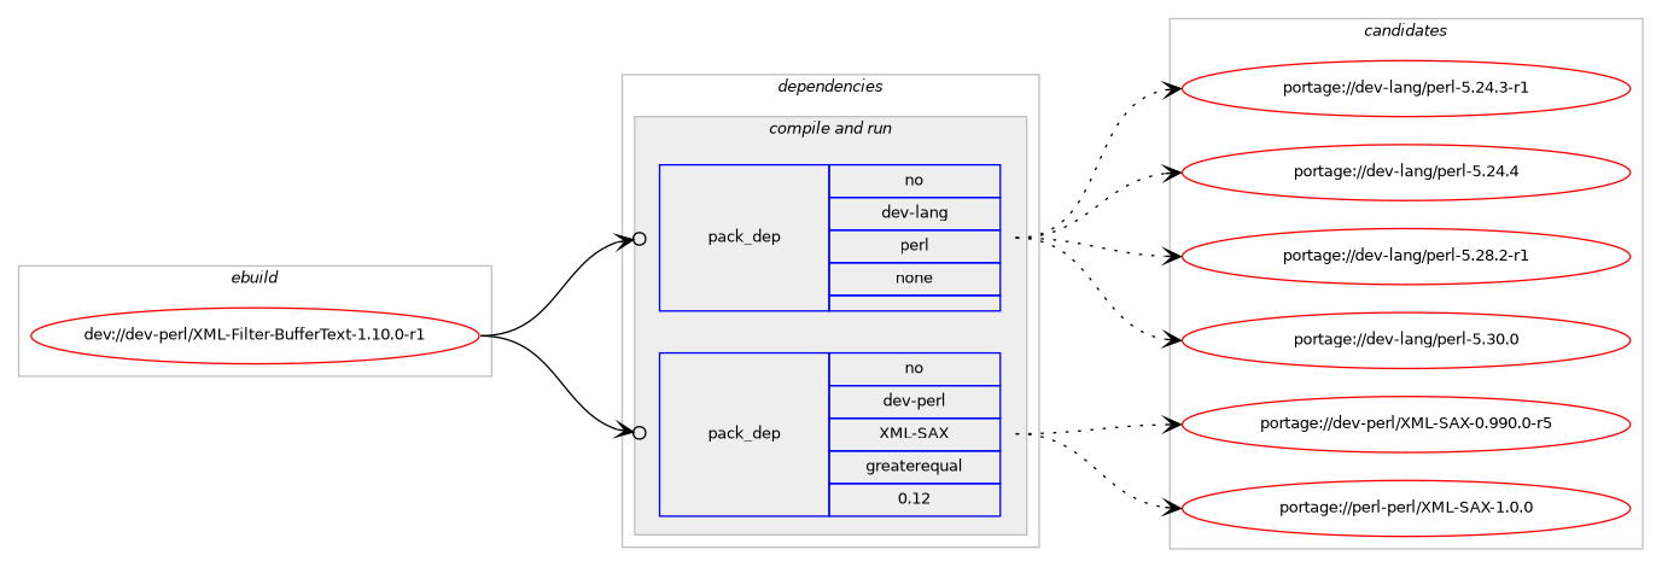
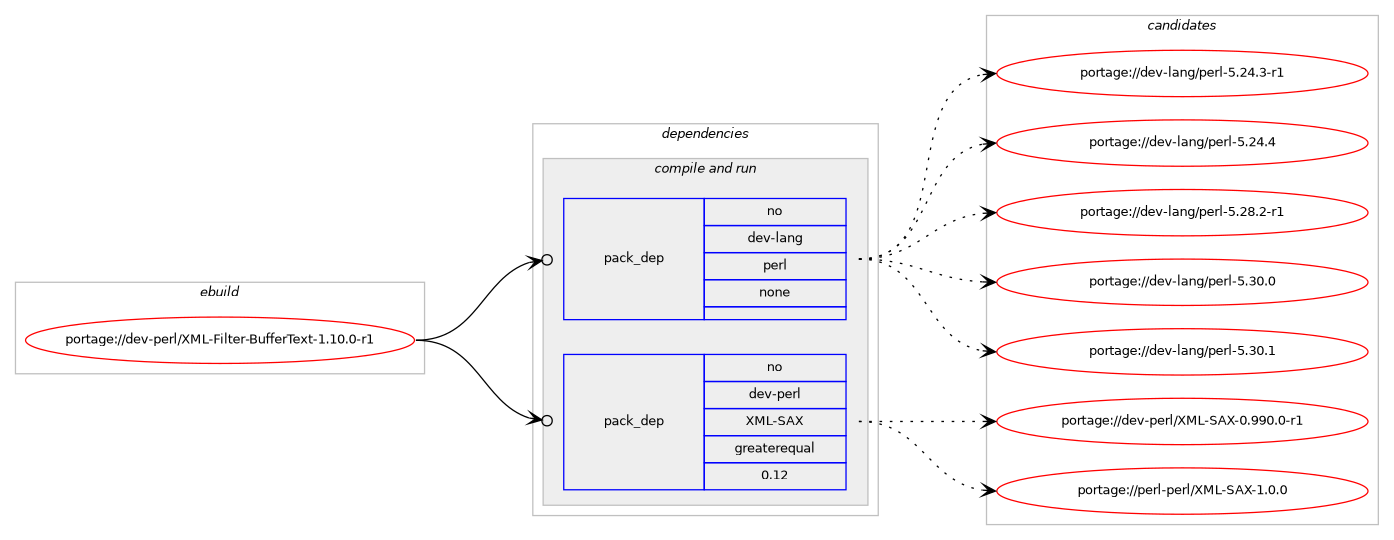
  digraph {
    compound=true
    concentrate=true
    fontname=Helvetica
    fontsize=10
    newrank=true
    rankdir=LR
    ranksep=1.5
    node [color=red fontname=Helvetica fontsize=10]
    edge [arrowhead=vee headport=w style=dotted tailport=e weight=100]
-   n1 [label="dev://dev-perl/XML-Filter-BufferText-1.10.0-r1" width=4]
+   n1 [label="portage://dev-perl/XML-Filter-BufferText-1.10.0-r1" width=4]
    n2 [color=blue label=<<TABLE BORDER="0" CELLBORDER="1" CELLSPACING="0" CELLPADDING="4" WIDTH="220"><TR><TD ROWSPAN="6" CELLPADDING="30">pack_dep</TD></TR><TR><TD WIDTH="110">no</TD></TR><TR><TD>dev-lang</TD></TR><TR><TD>perl</TD></TR><TR><TD>none</TD></TR><TR><TD></TD></TR></TABLE>> shape=none]
    n3 [color=blue label=<<TABLE BORDER="0" CELLBORDER="1" CELLSPACING="0" CELLPADDING="4" WIDTH="220"><TR><TD ROWSPAN="6" CELLPADDING="30">pack_dep</TD></TR><TR><TD WIDTH="110">no</TD></TR><TR><TD>dev-perl</TD></TR><TR><TD>XML-SAX</TD></TR><TR><TD>greaterequal</TD></TR><TR><TD>0.12</TD></TR></TABLE>> shape=none]
    n4 [label="portage://dev-lang/perl-5.24.3-r1" width=4]
    n5 [label="portage://dev-lang/perl-5.24.4" width=4]
    n6 [label="portage://dev-lang/perl-5.28.2-r1" width=4]
    n7 [label="portage://dev-lang/perl-5.30.0" width=4]
-   n9 [label="portage://dev-perl/XML-SAX-0.990.0-r5" width=4]
+   n8 [label="portage://dev-lang/perl-5.30.1" width=4]
+   n9 [label="portage://dev-perl/XML-SAX-0.990.0-r1" width=4]
    n10 [label="portage://perl-perl/XML-SAX-1.0.0" width=4]
    subgraph cluster_1 {
      color=gray
      label=<<i>ebuild</i>>
      rank=same
      n1
    }
    subgraph cluster_2 {
      color=gray
      label=<<i>dependencies</i>>
      subgraph cluster_3 {
        color=gray
        fillcolor="#eeeeee"
        label=<<i>compile</i>>
        style=filled
      }
      subgraph cluster_4 {
        color=gray
        fillcolor="#eeeeee"
        label=<<i>compile and run</i>>
        style=filled
        subgraph sub_5 {
          color=gray
          fillcolor="#eeeeee"
          label=<<i>compile and run</i>>
          style=filled
          n2
        }
        subgraph sub_6 {
          color=gray
          fillcolor="#eeeeee"
          label=<<i>compile and run</i>>
          style=filled
          n3
        }
      }
      subgraph cluster_7 {
        color=gray
        fillcolor="#eeeeee"
        label=<<i>run</i>>
        style=filled
      }
    }
    subgraph cluster_8 {
      color=gray
      label=<<i>candidates</i>>
      rank=same
      subgraph sub_9 {
        color=black
        label=<<i>candidates</i>>
        nodesep=1
        rank=same
        n4
        n5
        n6
        n7
+       n8
      }
      subgraph sub_10 {
        color=black
        label=<<i>candidates</i>>
        nodesep=1
        rank=same
        n9
        n10
      }
    }
    n1 -> n2 [arrowhead=odotvee style=solid weight=20]
    n1 -> n3 [arrowhead=odotvee style=solid weight=20]
    n2 -> n4
    n2 -> n5
    n2 -> n6
    n2 -> n7
+   n2 -> n8
    n3 -> n9
    n3 -> n10
  }
